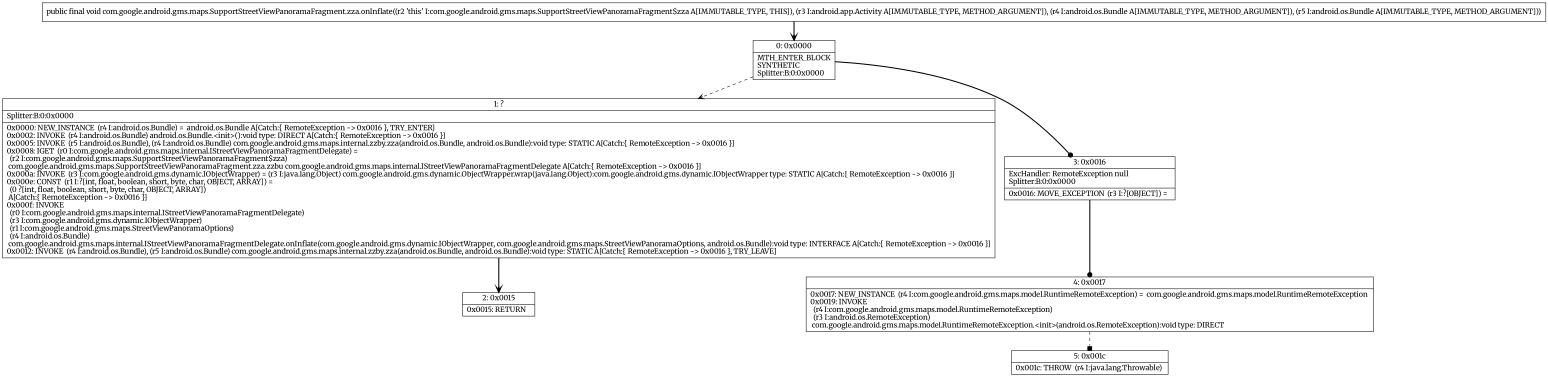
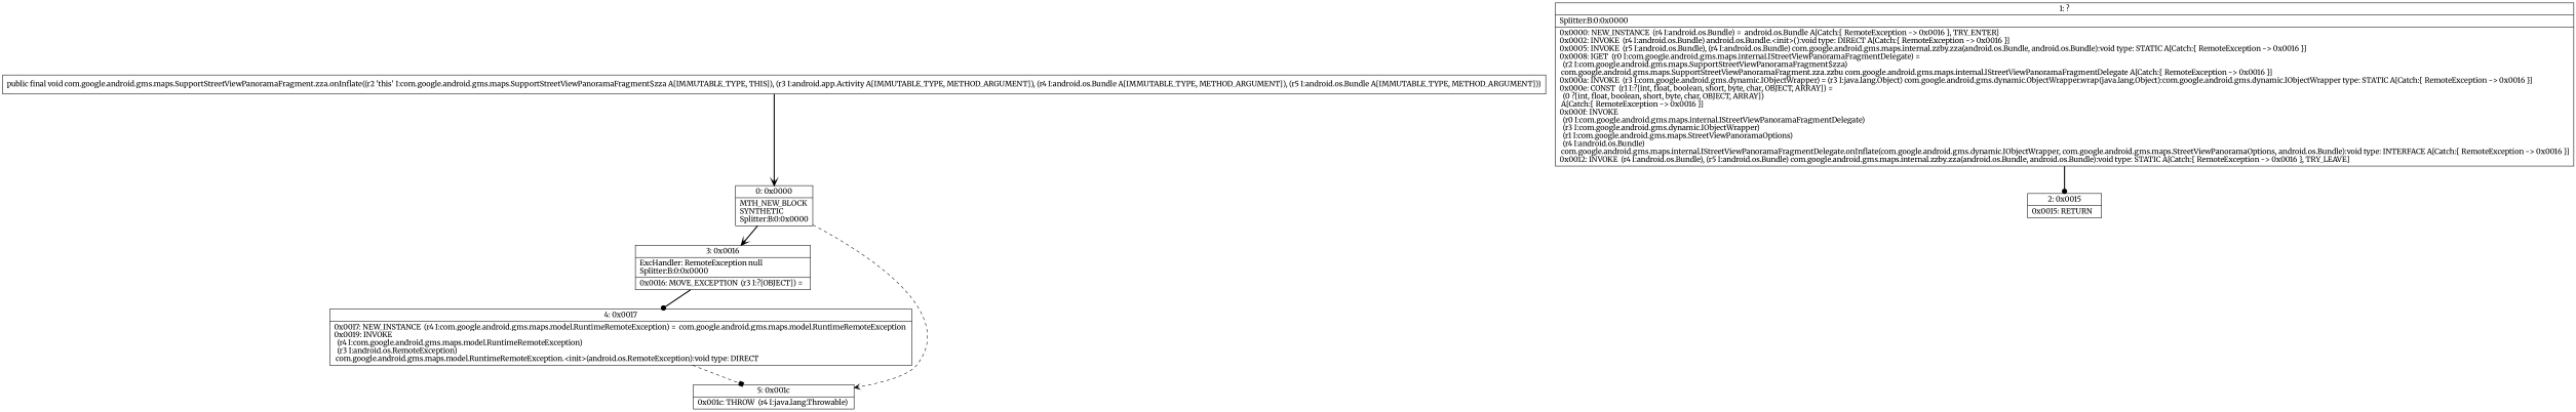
  digraph {
    fontname=Merriweather
    node [fontname=Merriweather shape=record]
    edge [arrowhead=vee fontname=Merriweather style=bold]
-   n1 [label="{0\:\ 0x0000|MTH_ENTER_BLOCK\lSYNTHETIC\lSplitter:B:0:0x0000\l}"]
+   n1 [label="{0\:\ 0x0000|MTH_NEW_BLOCK\lSYNTHETIC\lSplitter:B:0:0x0000\l}"]
    n2 [label="{1\:\ ?|Splitter:B:0:0x0000\l|0x0000: NEW_INSTANCE  (r4 I:android.os.Bundle) =  android.os.Bundle A[Catch:\{ RemoteException \-\> 0x0016 \}, TRY_ENTER]\l0x0002: INVOKE  (r4 I:android.os.Bundle) android.os.Bundle.\<init\>():void type: DIRECT A[Catch:\{ RemoteException \-\> 0x0016 \}]\l0x0005: INVOKE  (r5 I:android.os.Bundle), (r4 I:android.os.Bundle) com.google.android.gms.maps.internal.zzby.zza(android.os.Bundle, android.os.Bundle):void type: STATIC A[Catch:\{ RemoteException \-\> 0x0016 \}]\l0x0008: IGET  (r0 I:com.google.android.gms.maps.internal.IStreetViewPanoramaFragmentDelegate) = \l  (r2 I:com.google.android.gms.maps.SupportStreetViewPanoramaFragment$zza)\l com.google.android.gms.maps.SupportStreetViewPanoramaFragment.zza.zzbu com.google.android.gms.maps.internal.IStreetViewPanoramaFragmentDelegate A[Catch:\{ RemoteException \-\> 0x0016 \}]\l0x000a: INVOKE  (r3 I:com.google.android.gms.dynamic.IObjectWrapper) = (r3 I:java.lang.Object) com.google.android.gms.dynamic.ObjectWrapper.wrap(java.lang.Object):com.google.android.gms.dynamic.IObjectWrapper type: STATIC A[Catch:\{ RemoteException \-\> 0x0016 \}]\l0x000e: CONST  (r1 I:?[int, float, boolean, short, byte, char, OBJECT, ARRAY]) = \l  (0 ?[int, float, boolean, short, byte, char, OBJECT, ARRAY])\l A[Catch:\{ RemoteException \-\> 0x0016 \}]\l0x000f: INVOKE  \l  (r0 I:com.google.android.gms.maps.internal.IStreetViewPanoramaFragmentDelegate)\l  (r3 I:com.google.android.gms.dynamic.IObjectWrapper)\l  (r1 I:com.google.android.gms.maps.StreetViewPanoramaOptions)\l  (r4 I:android.os.Bundle)\l com.google.android.gms.maps.internal.IStreetViewPanoramaFragmentDelegate.onInflate(com.google.android.gms.dynamic.IObjectWrapper, com.google.android.gms.maps.StreetViewPanoramaOptions, android.os.Bundle):void type: INTERFACE A[Catch:\{ RemoteException \-\> 0x0016 \}]\l0x0012: INVOKE  (r4 I:android.os.Bundle), (r5 I:android.os.Bundle) com.google.android.gms.maps.internal.zzby.zza(android.os.Bundle, android.os.Bundle):void type: STATIC A[Catch:\{ RemoteException \-\> 0x0016 \}, TRY_LEAVE]\l}"]
    n3 [label="{3\:\ 0x0016|ExcHandler: RemoteException null\lSplitter:B:0:0x0000\l|0x0016: MOVE_EXCEPTION  (r3 I:?[OBJECT]) =  \l}"]
    n4 [label="{2\:\ 0x0015|0x0015: RETURN   \l}"]
    n5 [label="{4\:\ 0x0017|0x0017: NEW_INSTANCE  (r4 I:com.google.android.gms.maps.model.RuntimeRemoteException) =  com.google.android.gms.maps.model.RuntimeRemoteException \l0x0019: INVOKE  \l  (r4 I:com.google.android.gms.maps.model.RuntimeRemoteException)\l  (r3 I:android.os.RemoteException)\l com.google.android.gms.maps.model.RuntimeRemoteException.\<init\>(android.os.RemoteException):void type: DIRECT \l}"]
    n6 [label="{5\:\ 0x001c|0x001c: THROW  (r4 I:java.lang.Throwable) \l}"]
    n7 [label="{public final void com.google.android.gms.maps.SupportStreetViewPanoramaFragment.zza.onInflate((r2 'this' I:com.google.android.gms.maps.SupportStreetViewPanoramaFragment$zza A[IMMUTABLE_TYPE, THIS]), (r3 I:android.app.Activity A[IMMUTABLE_TYPE, METHOD_ARGUMENT]), (r4 I:android.os.Bundle A[IMMUTABLE_TYPE, METHOD_ARGUMENT]), (r5 I:android.os.Bundle A[IMMUTABLE_TYPE, METHOD_ARGUMENT])) }"]
-   n1 -> n2 [style=dashed]
-   n1 -> n3 [arrowhead=dot]
-   n2 -> n4
+   n1 -> n6 [style=dashed]
+   n1 -> n3
+   n2 -> n4 [arrowhead=dot]
    n3 -> n5 [arrowhead=dot]
    n5 -> n6 [arrowhead=box style=dashed]
    n7 -> n1
  }
